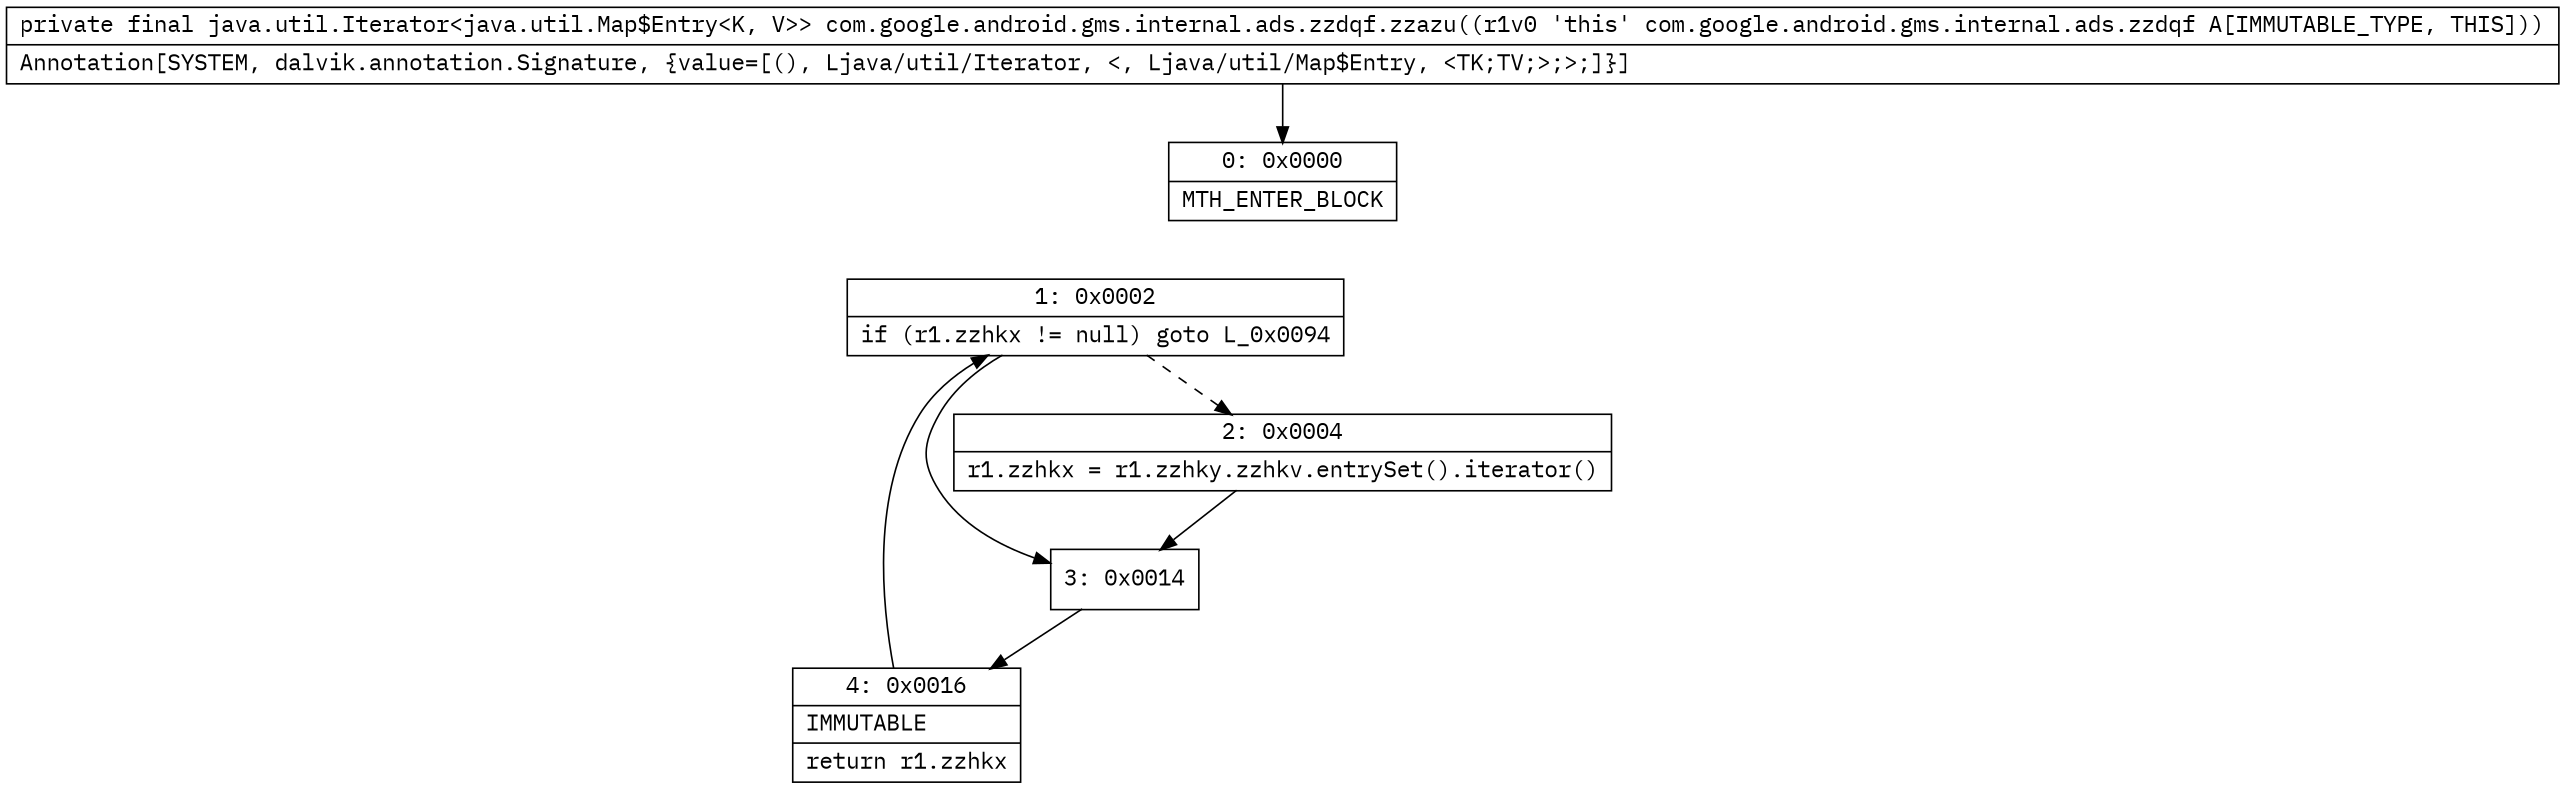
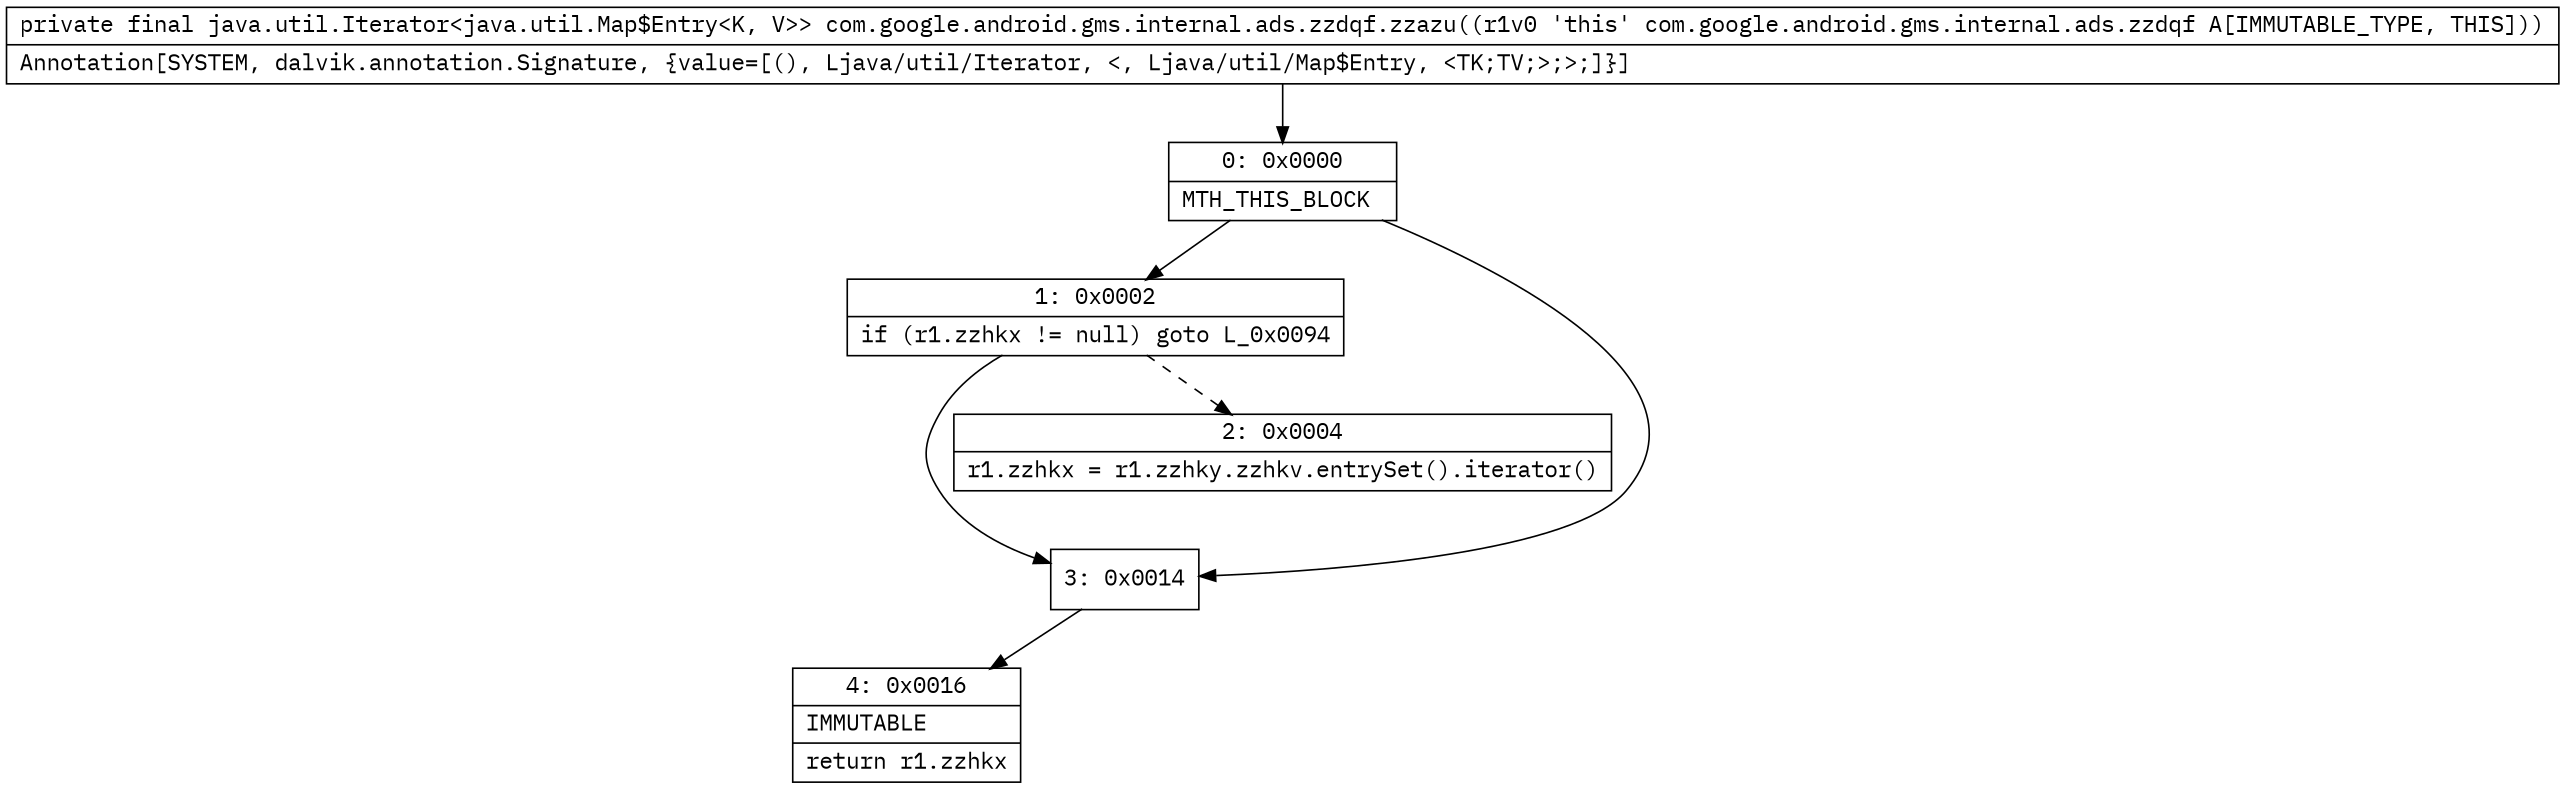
  digraph {
    fontname="IBM Plex Mono"
    node [fontname="IBM Plex Mono" shape=record]
    edge [fontname="IBM Plex Mono"]
-   n1 [label="{0\:\ 0x0000|MTH_ENTER_BLOCK\l}"]
+   n1 [label="{0\:\ 0x0000|MTH_THIS_BLOCK\l}"]
    n2 [label="{1\:\ 0x0002|if (r1.zzhkx != null) goto L_0x0094\l}"]
    n3 [label="{2\:\ 0x0004|r1.zzhkx = r1.zzhky.zzhkv.entrySet().iterator()\l}"]
    n4 [label="{3\:\ 0x0014}"]
    n5 [label="{4\:\ 0x0016|IMMUTABLE\l|return r1.zzhkx\l}"]
    n6 [label="{private final java.util.Iterator\<java.util.Map$Entry\<K, V\>\> com.google.android.gms.internal.ads.zzdqf.zzazu((r1v0 'this' com.google.android.gms.internal.ads.zzdqf A[IMMUTABLE_TYPE, THIS]))  | Annotation[SYSTEM, dalvik.annotation.Signature, \{value=[(), Ljava\/util\/Iterator, \<, Ljava\/util\/Map$Entry, \<TK;TV;\>;\>;]\}]\l}"]
-   n5 -> n2
+   n1 -> n2
    n2 -> n3 [style=dashed]
    n2 -> n4
-   n3 -> n4
+   n1 -> n4
    n4 -> n5
    n6 -> n1
  }
